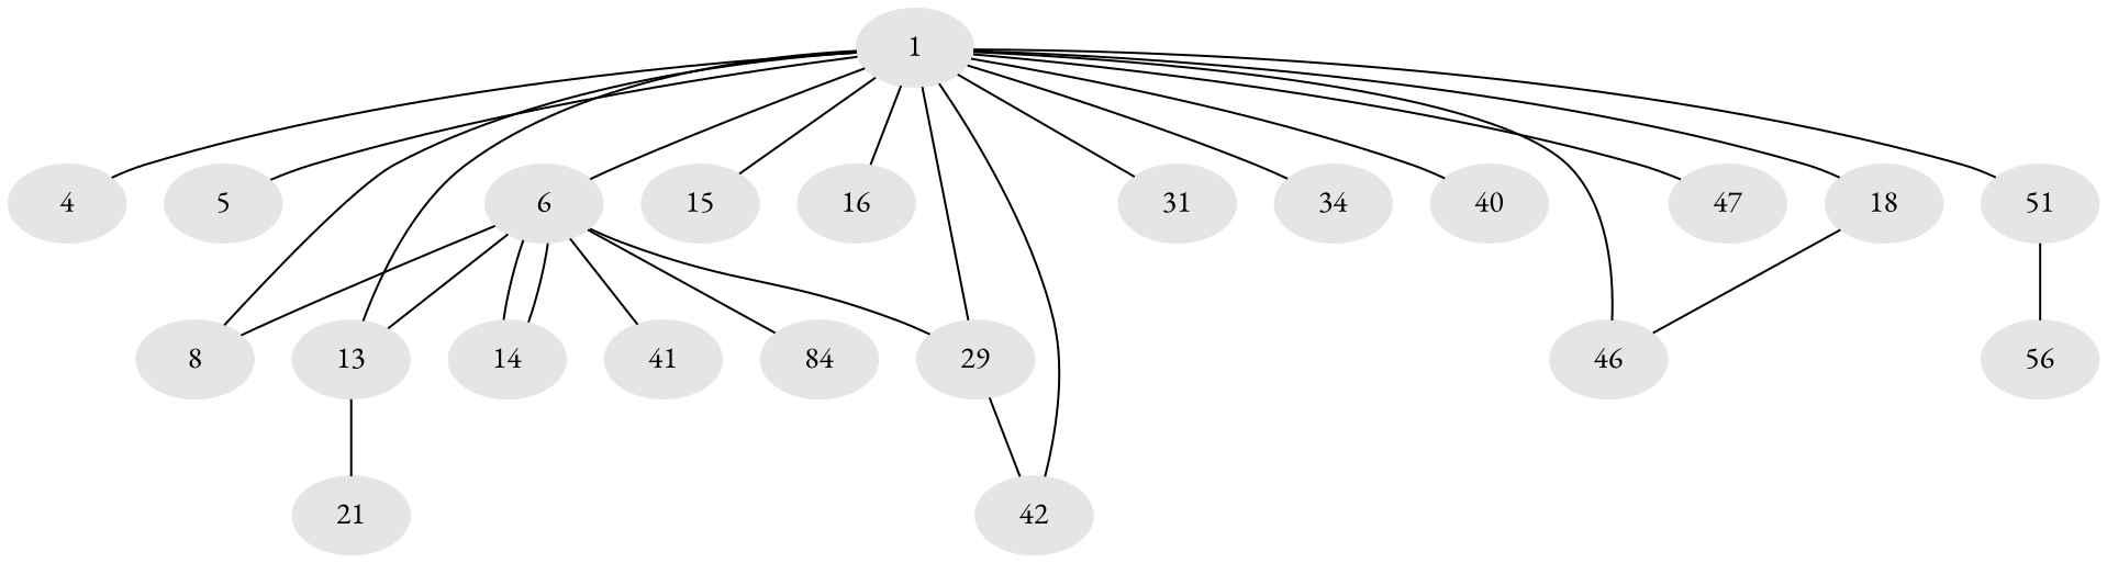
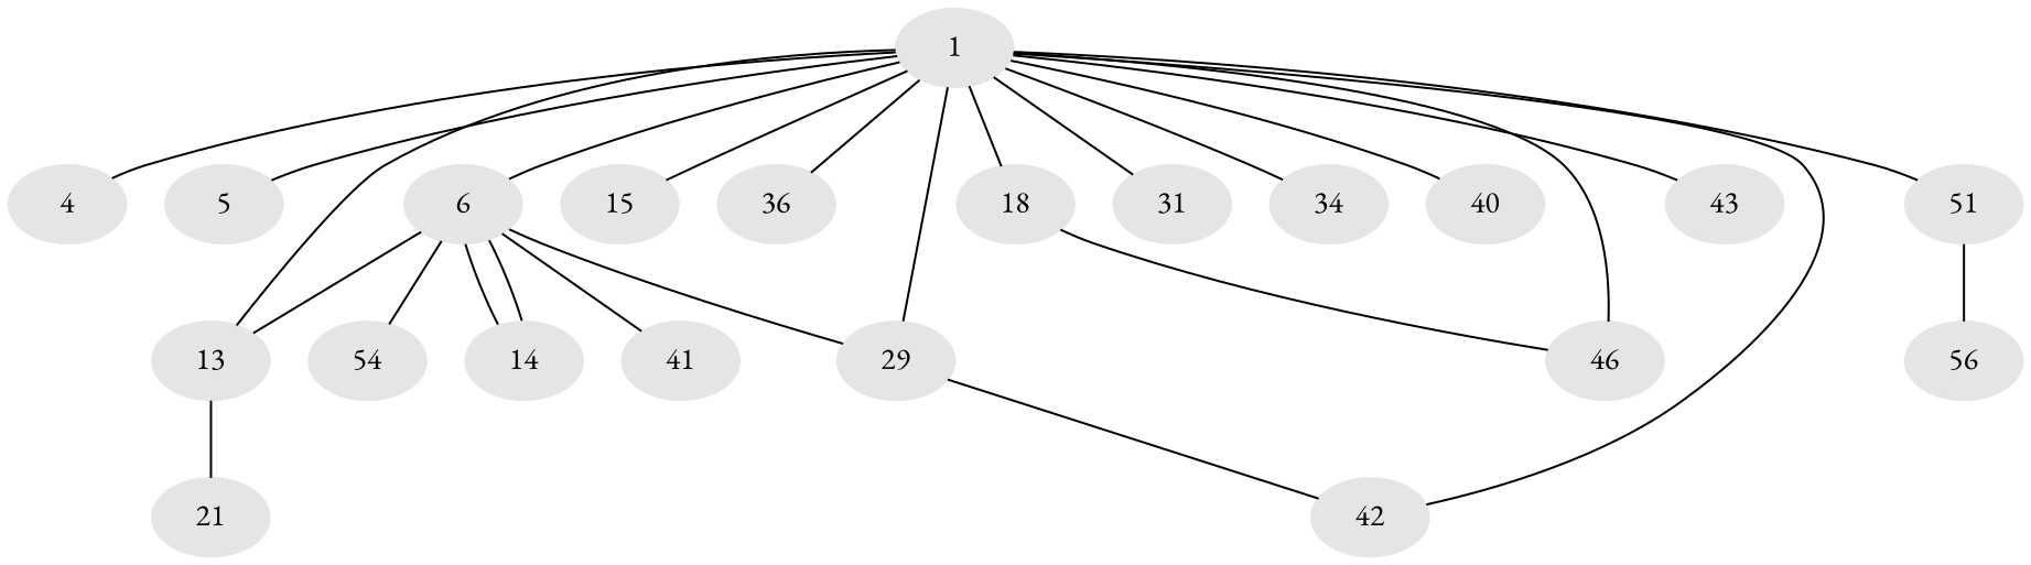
  graph {
    fontname="EB Garamond"
    node [color=gray90 fontname="EB Garamond" style=filled]
    edge [fontname="EB Garamond"]
    1 [super="+2"]
    4 [super="+45+48"]
    5
    6 [super="+11+7+10+50+52+38+22"]
-   8 [super="+28+49"]
    13
    15
-   16
+   16 [label=36]
    18
    29 [super="+47"]
    31 [super="+35+32"]
    34 [super="+36+39"]
    40
    42 [super="+44"]
-   43 [label=47]
+   43
    46
    51
    14 [super="+25"]
    41
-   54 [label=84]
+   54
    21
    56
    1 -- 4
    1 -- 5
    1 -- 6 [weight=4]
-   1 -- 8 [weight=2]
    1 -- 13
    1 -- 15
    1 -- 16
    1 -- 18
    1 -- 29
    1 -- 31 [weight=2]
    1 -- 34
    1 -- 40
    1 -- 42
    1 -- 43
    1 -- 46 [weight=2]
    1 -- 51
-   6 -- 8
    6 -- 13
    6 -- 29
    6 -- 14
    6 -- 14
    6 -- 41
    6 -- 54
    13 -- 21
    18 -- 46
    29 -- 42
    51 -- 56
  }
